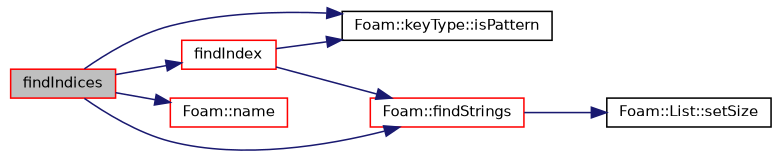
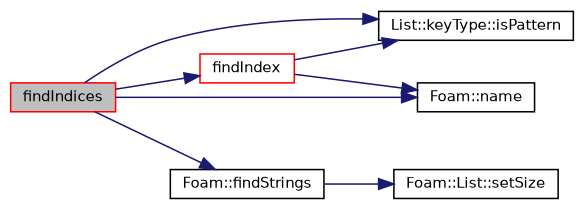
  digraph {
    rankdir=LR
    node [color=red fontname=Helvetica fontsize=10 shape=record]
    edge [color=midnightblue fontname=Helvetica fontsize=10 labelfontname=Helvetica labelfontsize=10 style=solid]
    n1 [fillcolor=grey75 fontcolor=black height=0.2 label=findIndices style=filled width=0.4]
    n2 [height=0.2 label=findIndex width=0.4]
-   n3 [color=black height=0.2 label="Foam::keyType::isPattern" width=0.4]
-   n4 [height=0.2 label="Foam::name" width=0.4]
-   n5 [height=0.2 label="Foam::findStrings" width=0.4]
+   n3 [color=black height=0.2 label="List::keyType::isPattern" width=0.4]
+   n4 [color=black height=0.2 label="Foam::name" width=0.4]
+   n5 [color=black height=0.2 label="Foam::findStrings" width=0.4]
    n6 [color=black height=0.2 label="Foam::List::setSize" width=0.4]
    n1 -> n2
    n1 -> n3
    n1 -> n4
    n1 -> n5
    n2 -> n3
-   n2 -> n5
+   n2 -> n4
    n5 -> n6
  }
